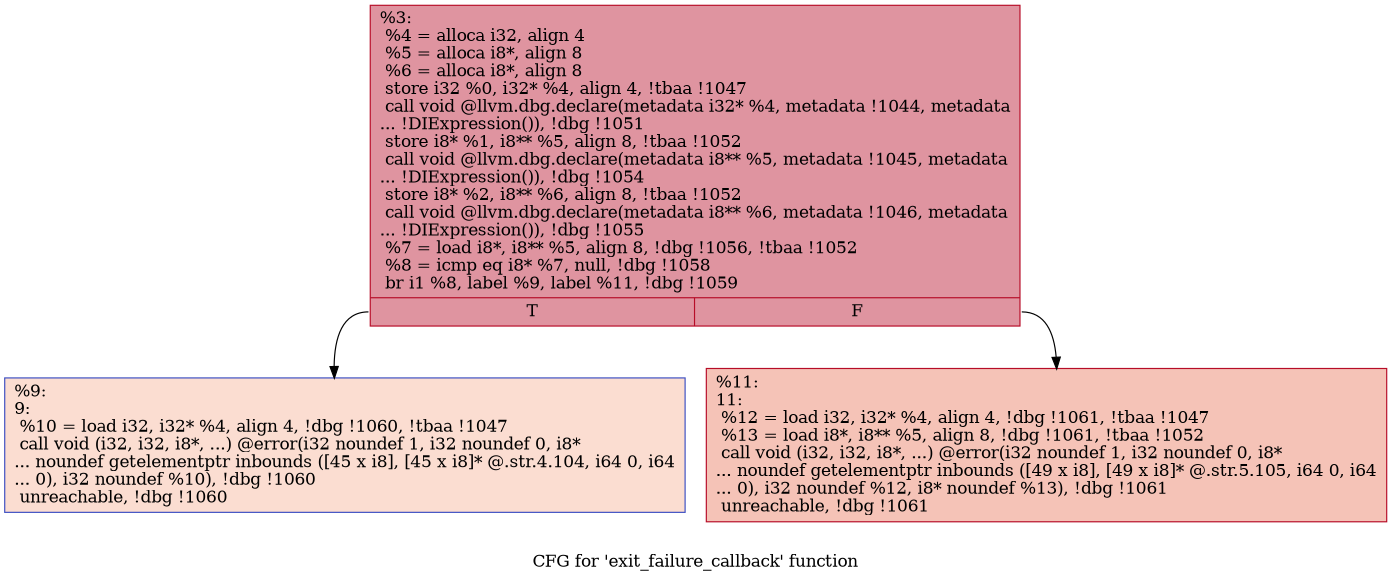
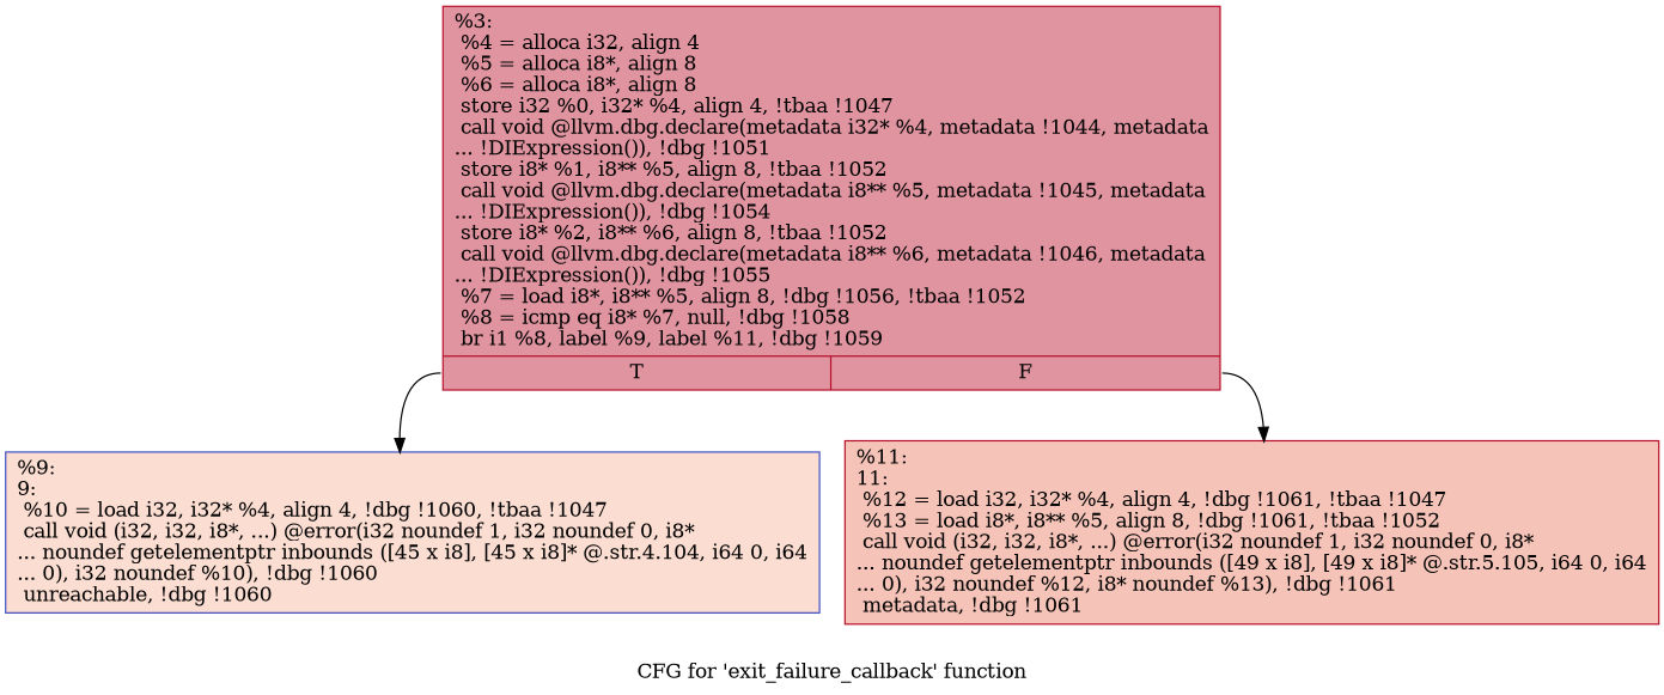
  digraph {
    label="CFG for 'exit_failure_callback' function"
    node [color="#b70d28ff" shape=record style=filled]
    n1 [fillcolor="#b70d2870" label="{%3:\l  %4 = alloca i32, align 4\l  %5 = alloca i8*, align 8\l  %6 = alloca i8*, align 8\l  store i32 %0, i32* %4, align 4, !tbaa !1047\l  call void @llvm.dbg.declare(metadata i32* %4, metadata !1044, metadata\l... !DIExpression()), !dbg !1051\l  store i8* %1, i8** %5, align 8, !tbaa !1052\l  call void @llvm.dbg.declare(metadata i8** %5, metadata !1045, metadata\l... !DIExpression()), !dbg !1054\l  store i8* %2, i8** %6, align 8, !tbaa !1052\l  call void @llvm.dbg.declare(metadata i8** %6, metadata !1046, metadata\l... !DIExpression()), !dbg !1055\l  %7 = load i8*, i8** %5, align 8, !dbg !1056, !tbaa !1052\l  %8 = icmp eq i8* %7, null, !dbg !1058\l  br i1 %8, label %9, label %11, !dbg !1059\l|{<s0>T|<s1>F}}"]
    n2 [color="#3d50c3ff" fillcolor="#f7b39670" label="{%9:\l9:                                                \l  %10 = load i32, i32* %4, align 4, !dbg !1060, !tbaa !1047\l  call void (i32, i32, i8*, ...) @error(i32 noundef 1, i32 noundef 0, i8*\l... noundef getelementptr inbounds ([45 x i8], [45 x i8]* @.str.4.104, i64 0, i64\l... 0), i32 noundef %10), !dbg !1060\l  unreachable, !dbg !1060\l}"]
-   n3 [fillcolor="#e8765c70" label="{%11:\l11:                                               \l  %12 = load i32, i32* %4, align 4, !dbg !1061, !tbaa !1047\l  %13 = load i8*, i8** %5, align 8, !dbg !1061, !tbaa !1052\l  call void (i32, i32, i8*, ...) @error(i32 noundef 1, i32 noundef 0, i8*\l... noundef getelementptr inbounds ([49 x i8], [49 x i8]* @.str.5.105, i64 0, i64\l... 0), i32 noundef %12, i8* noundef %13), !dbg !1061\l  unreachable, !dbg !1061\l}"]
+   n3 [fillcolor="#e8765c70" label="{%11:\l11:                                               \l  %12 = load i32, i32* %4, align 4, !dbg !1061, !tbaa !1047\l  %13 = load i8*, i8** %5, align 8, !dbg !1061, !tbaa !1052\l  call void (i32, i32, i8*, ...) @error(i32 noundef 1, i32 noundef 0, i8*\l... noundef getelementptr inbounds ([49 x i8], [49 x i8]* @.str.5.105, i64 0, i64\l... 0), i32 noundef %12, i8* noundef %13), !dbg !1061\l  metadata, !dbg !1061\l}"]
    n1 -> n2 [tailport=s0]
    n1 -> n3 [tailport=s1]
  }
